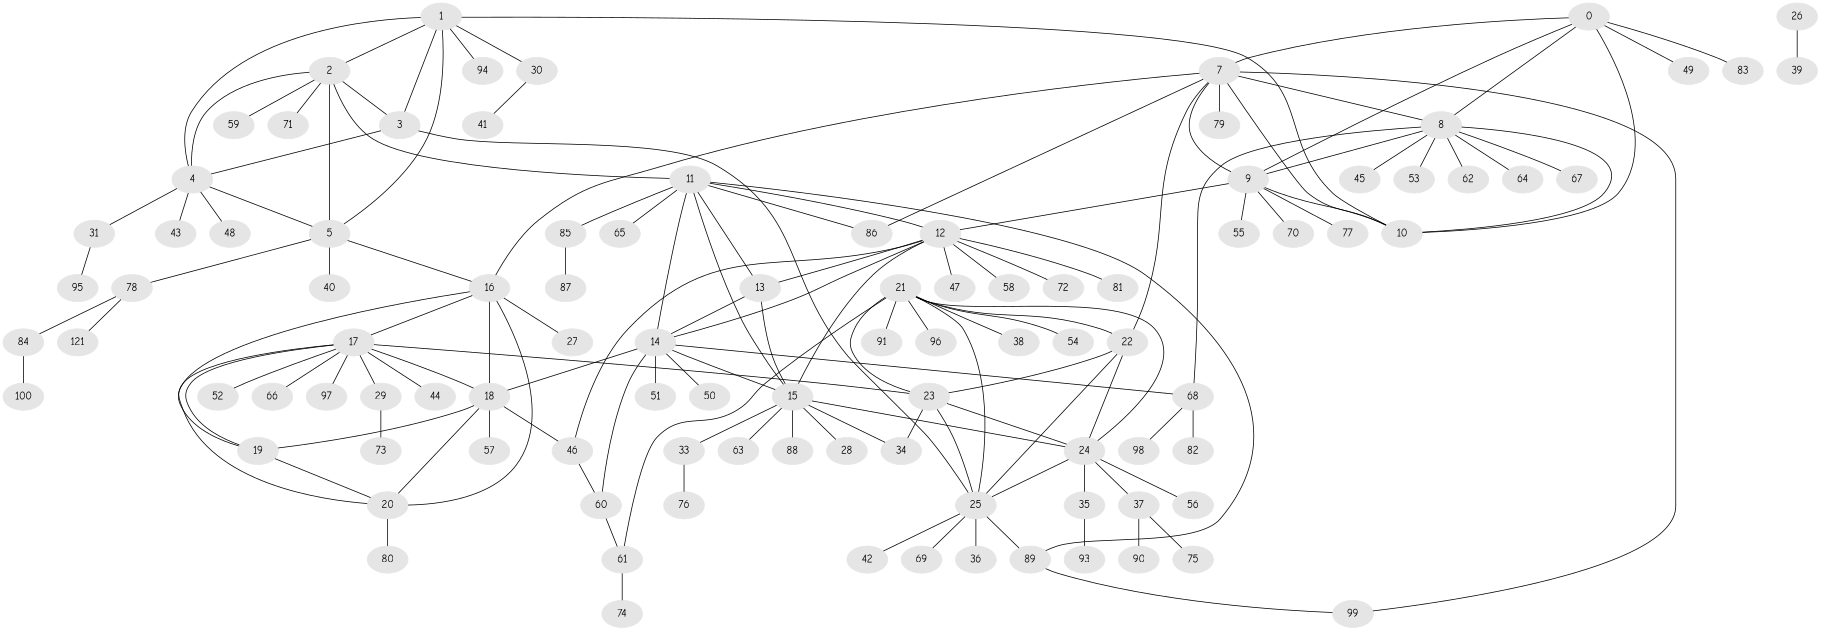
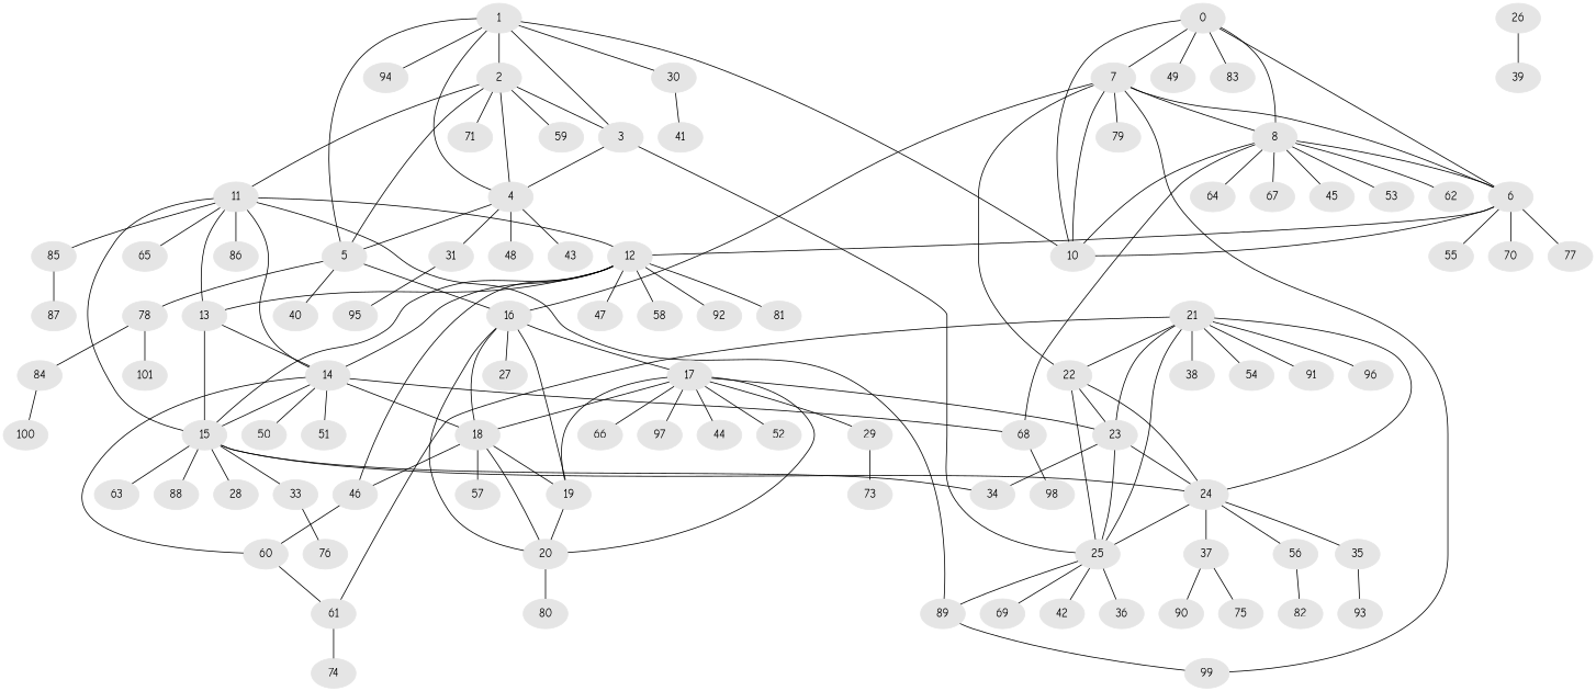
  graph {
    fontname="Comic Neue"
    node [color=gray90 fontname="Comic Neue" style=filled]
    edge [fontname="Comic Neue"]
    1
    2
    3
    4
    5
    10
    30
    94
    11
    59
    71
    25
    31
    43
    48
    16
    40
    78
    41
    86
    12
    13
    14
    15
    65
    85
    89
    36
    42
    69
    95
    18
    17
    19
    20
    27
    84
-   101 [label=121]
+   101
    n39 [label=0]
    7
    8
-   9
+   9 [label=6]
    49
    83
    22
    79
    99
    45
    53
    62
    64
    67
    68
    55
    70
    77
    24
    23
    82
    98
    46
    47
    58
-   72
+   72 [label=92]
    81
    50
    51
    60
    28
    33
    34
    63
    88
    87
    57
    61
    35
    37
    56
    76
    29
    44
    52
    66
    97
    80
    73
    21
    38
    54
    91
    96
    26
    39
    74
    93
    75
    90
    100
    1 -- 2
    1 -- 3
    1 -- 4
    1 -- 5
    1 -- 10
    1 -- 30
    1 -- 94
    2 -- 3
    2 -- 4
    2 -- 5
    2 -- 11
    2 -- 59
    2 -- 71
    3 -- 4
    3 -- 25
    4 -- 5
    4 -- 31
    4 -- 43
    4 -- 48
    5 -- 16
    5 -- 40
    5 -- 78
    30 -- 41
    11 -- 86
    11 -- 12
    11 -- 13
    11 -- 14
    11 -- 15
    11 -- 65
    11 -- 85
    11 -- 89
    25 -- 89
    25 -- 36
    25 -- 42
    25 -- 69
    31 -- 95
    16 -- 18
    16 -- 17
    16 -- 19
    16 -- 20
    16 -- 27
    78 -- 84
    78 -- 101
    12 -- 13
    12 -- 14
    12 -- 15
    12 -- 46
    12 -- 47
    12 -- 58
    12 -- 72
    12 -- 81
    13 -- 14
    13 -- 15
    14 -- 15
    14 -- 18
    14 -- 68
    14 -- 50
    14 -- 51
    14 -- 60
    15 -- 24
    15 -- 28
    15 -- 33
    15 -- 34
    15 -- 63
    15 -- 88
    85 -- 87
    89 -- 99
    18 -- 19
    18 -- 20
    18 -- 46
    18 -- 57
    17 -- 18
    17 -- 19
    17 -- 20
    17 -- 23
    17 -- 29
    17 -- 44
    17 -- 52
    17 -- 66
    17 -- 97
    19 -- 20
    20 -- 80
    84 -- 100
    n39 -- 10
    n39 -- 7
    n39 -- 8
    n39 -- 9
    n39 -- 49
    n39 -- 83
    7 -- 10
    7 -- 16
-   7 -- 86
    7 -- 8
    7 -- 9
    7 -- 22
    7 -- 79
    7 -- 99
    8 -- 10
    8 -- 9
    8 -- 45
    8 -- 53
    8 -- 62
    8 -- 64
    8 -- 67
    8 -- 68
    9 -- 10
    9 -- 12
    9 -- 55
    9 -- 70
    9 -- 77
    22 -- 25
    22 -- 24
    22 -- 23
-   68 -- 82
+   56 -- 82
    68 -- 98
    24 -- 25
    24 -- 35
    24 -- 37
    24 -- 56
    23 -- 25
    23 -- 24
    23 -- 34
    46 -- 60
    60 -- 61
    33 -- 76
    61 -- 74
    35 -- 93
    37 -- 75
    37 -- 90
    29 -- 73
    21 -- 25
    21 -- 22
    21 -- 24
    21 -- 23
    21 -- 61
    21 -- 38
    21 -- 54
    21 -- 91
    21 -- 96
    26 -- 39
  }
